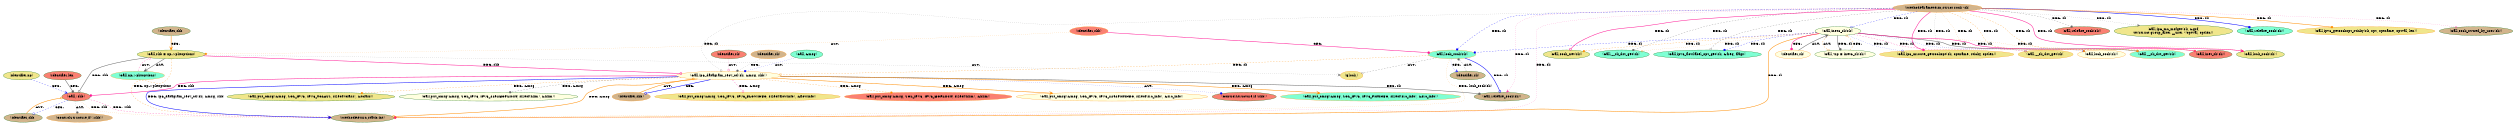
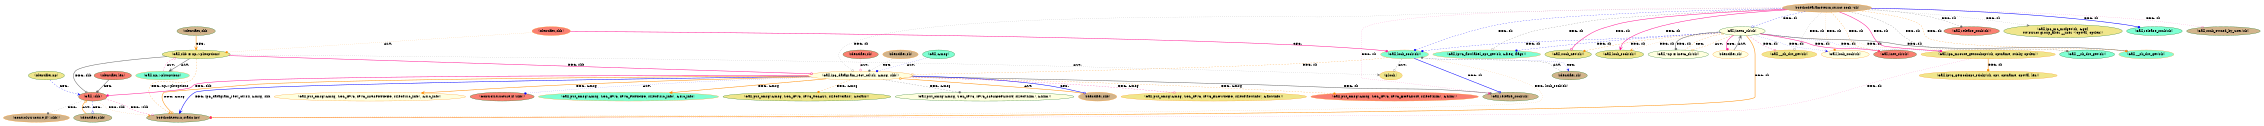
  digraph {
    node [color=darkgreen fillcolor=khaki style=filled]
    edge [arrowhead=dot color=darkorange style=bold]
    n1 [fillcolor=salmon label="(Call,!skb)"]
    n2 [fillcolor=tan label="(MethodReturn,static int)"]
    n3 [fillcolor=tan label="(Identifier,skb)"]
    n4 [color=darkorange fillcolor=tan label="(ControlStructure,if (!skb))"]
    n5 [label="(Call,skb = np->pktoptions)"]
    n6 [color=darkorange fillcolor=lightyellow label="(Call,ip6_datagram_recv_ctl(sk, &msg, skb))"]
    n7 [color=darkorange fillcolor=aquamarine label="(Call,np->pktoptions)"]
    n8 [color=darkorange label="(Block,)"]
    n9 [color=darkorange fillcolor=lightyellow label="(Call,put_cmsg(&msg, SOL_IPV6, IPV6_2292PKTINFO, sizeof(src_info), &src_info))"]
    n10 [fillcolor=tan label="(Call,release_sock(sk))"]
    n11 [fillcolor=salmon label="(ControlStructure,if (skb))"]
    n12 [color=darkorange fillcolor=aquamarine label="(Call,put_cmsg(&msg, SOL_IPV6, IPV6_PKTINFO, sizeof(src_info), &src_info))"]
    n13 [label="(Call,put_cmsg(&msg, SOL_IPV6, IPV6_TCLASS, sizeof(tclass), &tclass))"]
    n14 [fillcolor=lightyellow label="(Call,put_cmsg(&msg, SOL_IPV6, IPV6_2292HOPLIMIT, sizeof(hlim), &hlim))"]
    n15 [color=darkorange fillcolor=tan label="(Identifier,skb)"]
    n16 [color=darkorange label="(Call,put_cmsg(&msg, SOL_IPV6, IPV6_FLOWINFO, sizeof(flowinfo), &flowinfo))"]
    n17 [color=darkorange fillcolor=salmon label="(Call,put_cmsg(&msg, SOL_IPV6, IPV6_HOPLIMIT, sizeof(hlim), &hlim))"]
    n18 [color=darkorange fillcolor=aquamarine label="(Call,lock_sock(sk))"]
    n19 [fillcolor=tan label="(Identifier,sk)"]
    n20 [fillcolor=lightyellow label="(Call,inet6_sk(sk))"]
    n21 [fillcolor=aquamarine label="(Call,__sk_dst_get(sk))"]
    n22 [label="(Call,lock_sock(sk))"]
-   n23 [fillcolor=aquamarine label="(Call,ipv6_flowlabel_opt_get(sk, &freq, flags))"]
+   n23 [color=darkorange fillcolor=aquamarine label="(Call,ipv6_flowlabel_opt_get(sk, &freq, flags))"]
    n24 [label="(Call,sock_net(sk))"]
    n25 [color=darkorange fillcolor=aquamarine label="(Call,__sk_dst_get(sk))"]
    n26 [fillcolor=lightyellow label="(Call,*np = inet6_sk(sk))"]
    n27 [color=darkorange label="(Call,__sk_dst_get(sk))"]
    n28 [color=darkorange label="(Call,ip6_mroute_getsockopt(sk, optname, sticky, optlen))"]
    n29 [color=darkorange fillcolor=lightyellow label="(Call,lock_sock(sk))"]
    n30 [color=darkorange fillcolor=lightyellow label="(Identifier,sk)"]
    n31 [fillcolor=salmon label="(Call,inet_sk(sk))"]
    n32 [color=darkorange fillcolor=tan label="(MethodParameterIn,struct sock *sk)"]
    n33 [fillcolor=salmon label="(Call,release_sock(sk))"]
    n34 [label="(Call,ip6_mc_msfget(sk, &gsf,\n\t\t\t(struct group_filter __user *)optval, optlen))"]
    n35 [fillcolor=aquamarine label="(Call,release_sock(sk))"]
    n36 [color=darkorange label="(Call,ipv6_getsockopt_sticky(sk, opt, optname, optval, len))"]
    n37 [fillcolor=tan label="(Call,sock_owned_by_user(sk))"]
    n38 [color=darkorange fillcolor=tan label="(Identifier,sk)"]
    n39 [fillcolor=salmon label="(Identifier,len)"]
    n40 [fillcolor=aquamarine label="(Call,&msg)"]
    n41 [color=darkorange fillcolor=salmon label="(Identifier,skb)"]
    n42 [fillcolor=tan label="(Identifier,skb)"]
    n43 [fillcolor=salmon label="(Identifier,sk)"]
    n44 [label="(Identifier,np)"]
    n1 -> n2 [arrowhead=vee label="DDG: skb" style=dotted]
    n1 -> n2 [arrowhead=odot color=deeppink label="DDG: !skb" style=dashed]
    n1 -> n3 [arrowhead=odot color=blue label="CFG: " style=dashed]
-   n1 -> n4 [color=gray40 label="AST: " style=dotted]
+   n1 -> n4 [color=gray40 label="DDG: " style=dotted]
    n3 -> n1 [arrowhead=odot label="AST: "]
    n5 -> n1 [arrowhead=odot color=gray40 label="DDG: skb"]
    n5 -> n2 [arrowhead=vee label="DDG: np->pktoptions" style=dashed]
    n5 -> n6 [arrowhead=odot color=deeppink label="DDG: skb"]
    n5 -> n7 [arrowhead=vee color=gray40 label="AST: "]
    n5 -> n8 [arrowhead=vee color=gray40 label="AST: " style=dotted]
    n6 -> n1 [color=deeppink label="DDG: skb"]
    n6 -> n2 [arrowhead=vee color=blue label="DDG: ip6_datagram_recv_ctl(sk, &msg, skb)"]
    n6 -> n2 [arrowhead=odot label="DDG: &msg"]
    n6 -> n9 [arrowhead=vee label="DDG: &msg"]
    n6 -> n10 [color=gray40 label="DDG: sk"]
    n6 -> n11 [color=blue label="AST: " style=dotted]
    n6 -> n12 [arrowhead=vee label="DDG: &msg"]
    n6 -> n13 [label="DDG: &msg" style=dashed]
    n6 -> n14 [color=gray40 label="DDG: &msg" style=dashed]
    n6 -> n15 [arrowhead=odot color=blue label="CFG: "]
    n6 -> n16 [arrowhead=odot color=deeppink label="DDG: &msg" style=dashed]
    n6 -> n17 [label="DDG: &msg" style=dashed]
    n7 -> n5 [arrowhead=odot color=deeppink label="AST: " style=dashed]
    n15 -> n6 [arrowhead=odot label="AST: "]
    n18 -> n2 [label="DDG: lock_sock(sk)" style=dotted]
    n18 -> n6 [arrowhead=odot label="DDG: sk" style=dashed]
    n18 -> n8 [arrowhead=odot color=gray40 label="AST: " style=dashed]
    n18 -> n10 [arrowhead=odot color=blue label="DDG: sk"]
    n18 -> n19 [arrowhead=vee color=blue label="CFG: " style=dotted]
    n19 -> n18 [color=gray40 label="AST: " style=dashed]
    n20 -> n2 [label="DDG: sk"]
    n20 -> n18 [color=blue label="DDG: sk" style=dashed]
    n20 -> n21 [arrowhead=odot label="DDG: sk" style=dotted]
    n20 -> n22 [arrowhead=vee label="DDG: sk" style=dotted]
    n20 -> n23 [color=blue label="DDG: sk" style=dashed]
    n20 -> n24 [label="DDG: sk" style=dashed]
    n20 -> n25 [arrowhead=odot color=gray40 label="DDG: sk"]
    n20 -> n26 [arrowhead=odot label="AST: " style=dashed]
    n20 -> n26 [color=gray40 label="DDG: sk"]
    n20 -> n27 [arrowhead=odot color=deeppink label="DDG: sk" style=dashed]
    n20 -> n28 [arrowhead=odot color=blue label="DDG: sk" style=dotted]
    n20 -> n29 [arrowhead=vee color=blue label="DDG: sk" style=dotted]
    n20 -> n30 [color=deeppink label="CFG: "]
    n20 -> n31 [color=deeppink label="DDG: sk"]
    n26 -> n20 [arrowhead=odot label="CFG: " style=dashed]
    n30 -> n20 [arrowhead=vee color=gray40 label="AST: "]
-   n32 -> n2 [color=deeppink label="DDG: sk" style=dotted]
+   n28 -> n2 [color=deeppink label="DDG: sk" style=dotted]
    n32 -> n6 [arrowhead=odot color=gray40 label="DDG: sk" style=dotted]
    n32 -> n10 [arrowhead=vee color=deeppink label="DDG: sk" style=dotted]
    n32 -> n18 [color=blue label="DDG: sk" style=dashed]
    n32 -> n20 [arrowhead=odot color=blue label="DDG: sk" style=dashed]
    n32 -> n21 [color=gray40 label="DDG: sk" style=dashed]
    n32 -> n22 [arrowhead=vee color=deeppink label="DDG: sk"]
    n32 -> n23 [arrowhead=odot color=gray40 label="DDG: sk" style=dashed]
    n32 -> n24 [arrowhead=odot color=deeppink label="DDG: sk"]
    n32 -> n25 [label="DDG: sk" style=dashed]
    n32 -> n27 [arrowhead=odot color=gray40 label="DDG: sk" style=dotted]
    n32 -> n28 [color=deeppink label="DDG: sk"]
    n32 -> n29 [label="DDG: sk" style=dotted]
    n32 -> n31 [arrowhead=odot label="DDG: sk" style=dashed]
    n32 -> n33 [color=gray40 label="DDG: sk" style=dashed]
    n32 -> n34 [arrowhead=vee color=gray40 label="DDG: sk" style=dotted]
    n32 -> n35 [color=blue label="DDG: sk"]
-   n32 -> n36 [label="DDG: sk"]
+   n28 -> n36 [label="DDG: sk"]
    n32 -> n37 [arrowhead=odot color=deeppink label="DDG: sk" style=dotted]
    n38 -> n6 [color=gray40 label="CFG: " style=dotted]
    n39 -> n1 [color=gray40 label="CFG: "]
    n40 -> n6 [color=blue label="AST: " style=dotted]
    n41 -> n5 [label="AST: " style=dotted]
    n41 -> n18 [color=deeppink label="CFG: "]
    n42 -> n5 [arrowhead=vee label="CFG: "]
    n43 -> n6 [arrowhead=odot color=deeppink label="AST: " style=dotted]
    n44 -> n1 [arrowhead=vee color=blue label="CFG: " style=dashed]
  }
